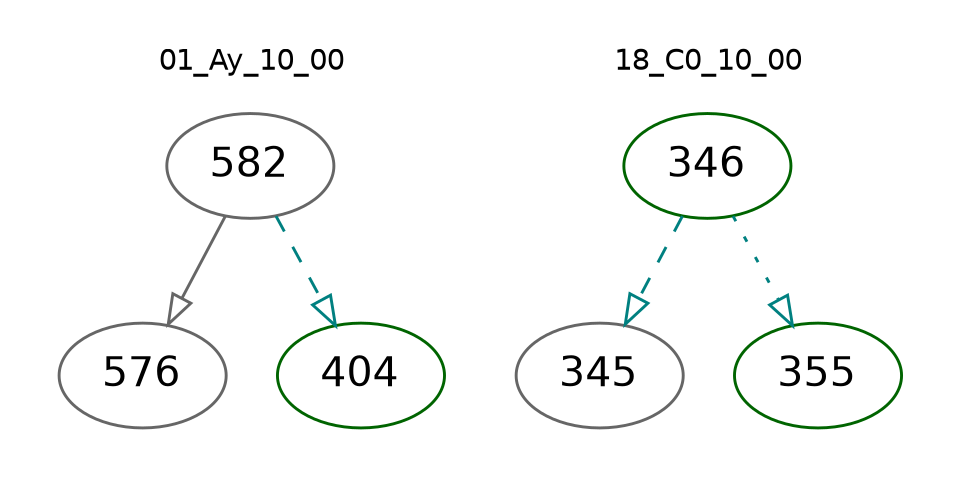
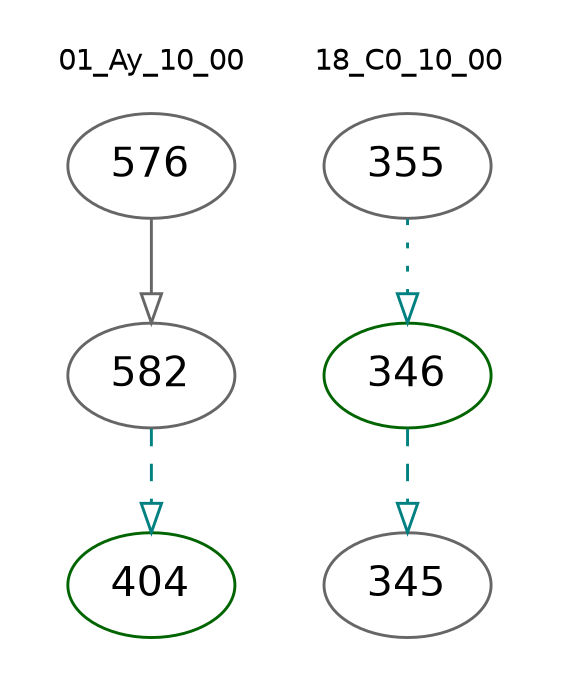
  digraph {
    fontname="DejaVu Sans"
    node [color=gray40 fontname="DejaVu Sans"]
    edge [arrowhead=onormal color=teal fontname="DejaVu Sans" style=dashed]
    n1 [label=582]
    n2 [label=576]
    n3 [color=darkgreen label=404]
    n4 [color=darkgreen label=346]
    n5 [label=345]
-   n6 [color=darkgreen label=355]
+   n6 [label=355]
    subgraph cluster_1 {
      color=white
      fontsize=10
      label="01_Ay_10_00"
      n1
      n2
      n3
    }
    subgraph cluster_2 {
      color=white
      fontsize=10
      label="18_C0_10_00"
      n4
      n5
      n6
    }
-   n1 -> n2 [color=gray40 style=solid]
+   n2 -> n1 [color=gray40 style=solid]
    n1 -> n3
    n4 -> n5
-   n4 -> n6 [style=dotted]
+   n6 -> n4 [style=dotted]
  }
